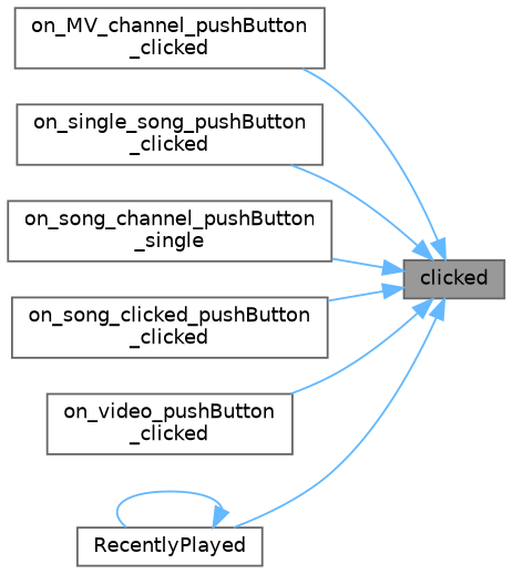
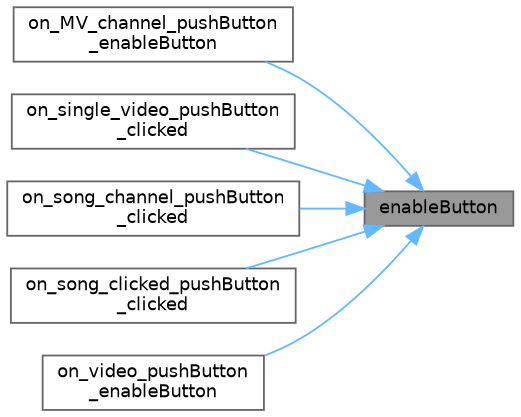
  digraph {
    rankdir=RL
    node [color=grey40 fillcolor=white fontname=Helvetica fontsize=10 shape=box style=filled]
    edge [color=steelblue1 dir=back fontname=Helvetica fontsize=10 labelfontname=Helvetica labelfontsize=10 style=solid]
-   n1 [color=gray40 fillcolor=grey60 fontcolor=black height=0.2 label=clicked width=0.4]
-   n2 [height=0.2 label="on_MV_channel_pushButton\l_clicked" width=0.4]
-   n3 [height=0.2 label="on_single_song_pushButton\l_clicked" width=0.4]
-   n4 [height=0.2 label="on_song_channel_pushButton\l_single" width=0.4]
+   n1 [color=gray40 fillcolor=grey60 fontcolor=black height=0.2 label=enableButton width=0.4]
+   n2 [height=0.2 label="on_MV_channel_pushButton\l_enableButton" width=0.4]
+   n3 [height=0.2 label="on_single_video_pushButton\l_clicked" width=0.4]
+   n4 [height=0.2 label="on_song_channel_pushButton\l_clicked" width=0.4]
    n5 [height=0.2 label="on_song_clicked_pushButton\l_clicked" width=0.4]
-   n6 [height=0.2 label="on_video_pushButton\l_clicked" width=0.4]
-   n7 [height=0.2 label=RecentlyPlayed width=0.4]
+   n6 [height=0.2 label="on_video_pushButton\l_enableButton" width=0.4]
    n1 -> n2
    n1 -> n3
    n1 -> n4
    n1 -> n5
    n1 -> n6
-   n1 -> n7
-   n7 -> n7
  }
